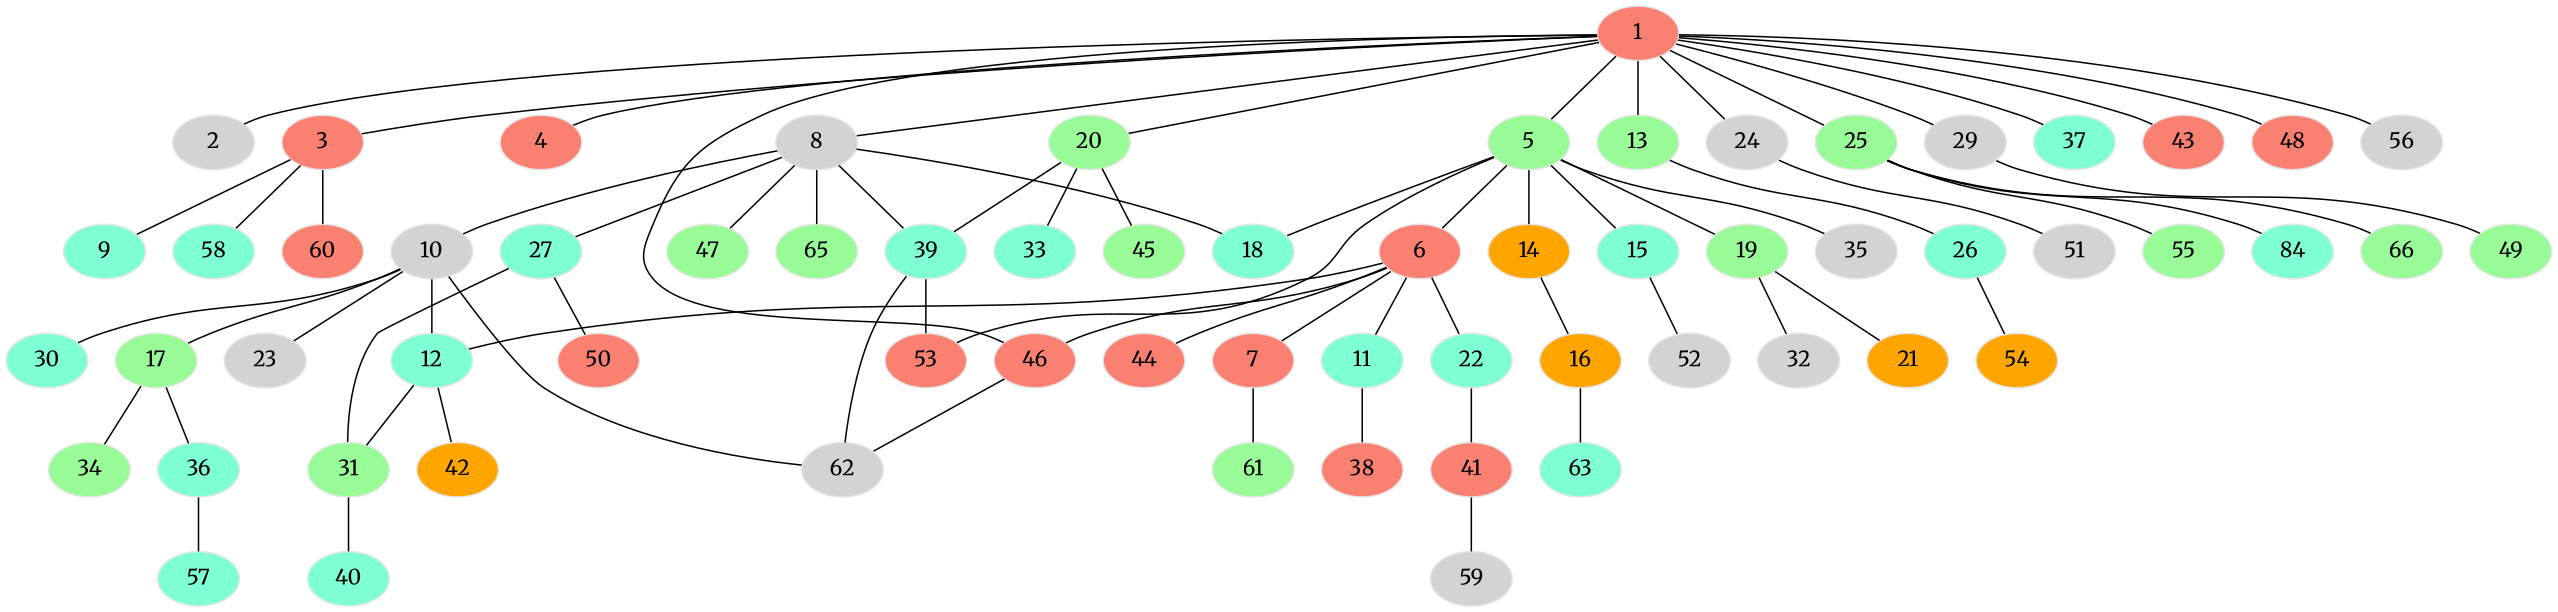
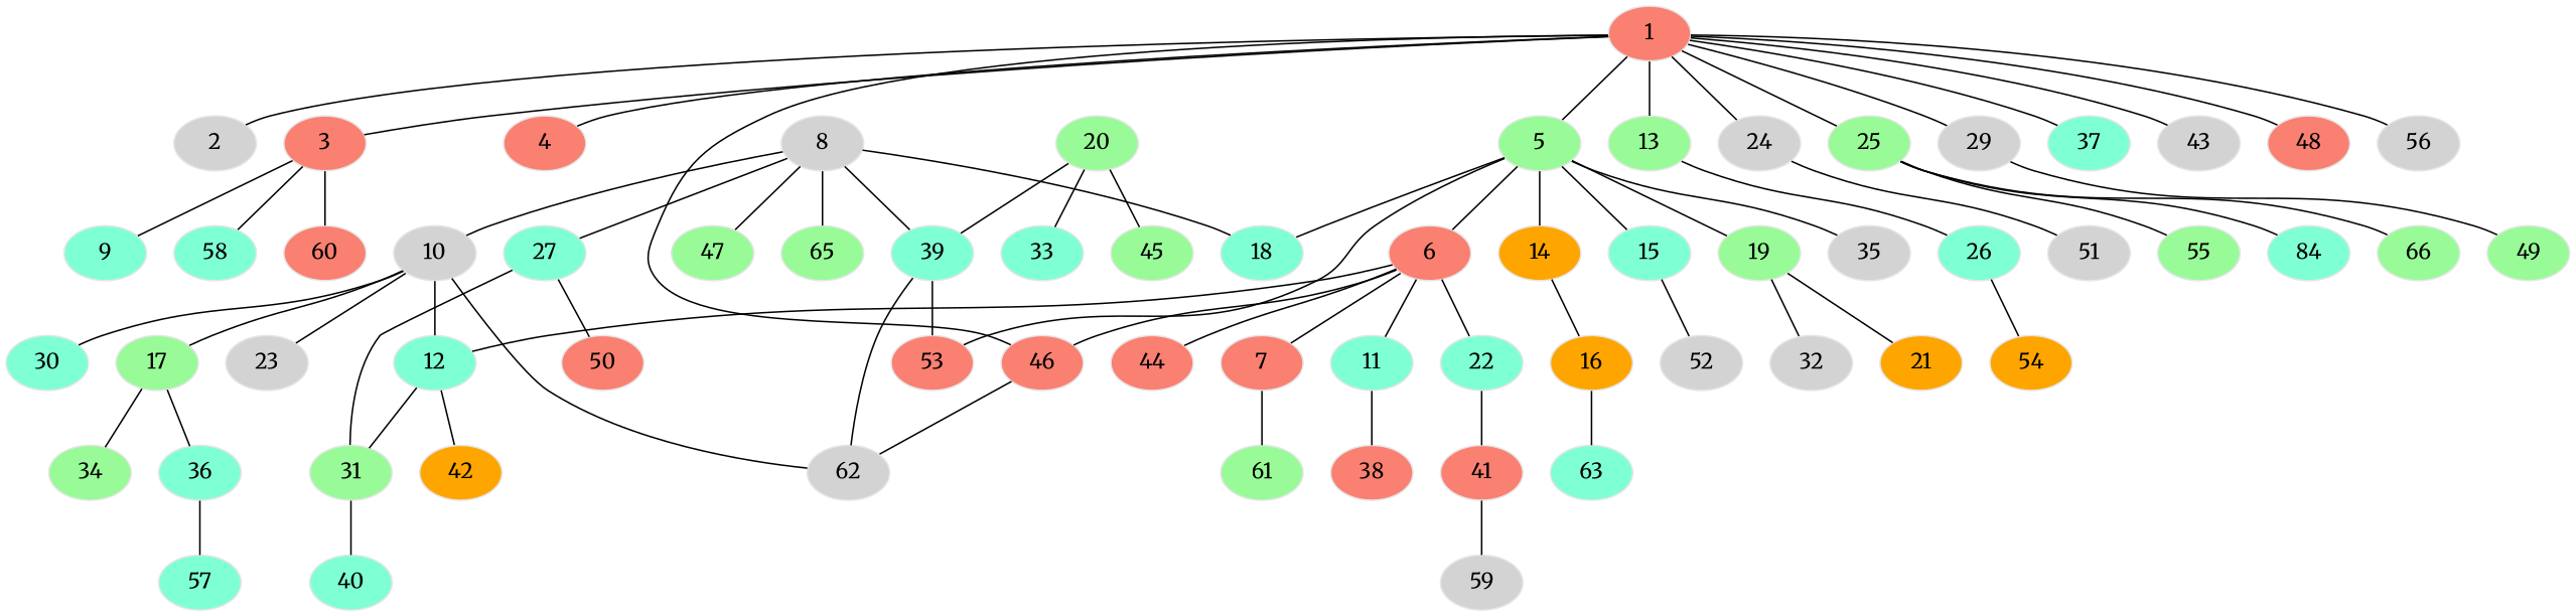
  graph {
    fontname=Merriweather
    node [color=gray90 fillcolor=aquamarine fontname=Merriweather style=filled]
    edge [fontname=Merriweather weight=1.0]
    1 [fillcolor=salmon]
    2 [fillcolor=lightgrey]
    3 [fillcolor=salmon]
    4 [fillcolor=salmon]
    5 [fillcolor=palegreen]
    8 [fillcolor=lightgrey]
    13 [fillcolor=palegreen]
    20 [fillcolor=palegreen]
    24 [fillcolor=lightgrey]
    25 [fillcolor=palegreen]
    29 [fillcolor=lightgrey]
    37
-   43 [fillcolor=salmon]
+   43 [fillcolor=lightgrey]
    46 [fillcolor=salmon]
    48 [fillcolor=salmon]
    56 [fillcolor=lightgrey]
    9
    58
    60 [fillcolor=salmon]
    6 [fillcolor=salmon]
    14 [fillcolor=orange]
    15
    18
    19 [fillcolor=palegreen]
    35 [fillcolor=lightgrey]
    53 [fillcolor=salmon]
    10 [fillcolor=lightgrey]
    27
    39
    47 [fillcolor=palegreen]
    65 [fillcolor=palegreen]
    26
    33
    45 [fillcolor=palegreen]
    51 [fillcolor=lightgrey]
    55 [fillcolor=palegreen]
    n37 [label=84]
    66 [fillcolor=palegreen]
    49 [fillcolor=palegreen]
    62 [fillcolor=lightgrey]
    7 [fillcolor=salmon]
    11
    12
    22
    44 [fillcolor=salmon]
    16 [fillcolor=orange]
    52 [fillcolor=lightgrey]
    21 [fillcolor=orange]
    32 [fillcolor=lightgrey]
    61 [fillcolor=palegreen]
    38 [fillcolor=salmon]
    31 [fillcolor=palegreen]
    42 [fillcolor=orange]
    41 [fillcolor=salmon]
    17 [fillcolor=palegreen]
    23 [fillcolor=lightgrey]
    30
    50 [fillcolor=salmon]
    34 [fillcolor=palegreen]
    36
    40
    54 [fillcolor=orange]
    63
    57
    59 [fillcolor=lightgrey]
    1 -- 2
    1 -- 3
    1 -- 4
    1 -- 5
-   1 -- 8
    1 -- 13
-   1 -- 20
    1 -- 24
    1 -- 25
    1 -- 29
    1 -- 37
    1 -- 43
    1 -- 46
    1 -- 48
    1 -- 56
    3 -- 9
    3 -- 58
    3 -- 60
    5 -- 6
    5 -- 14
    5 -- 15
    5 -- 18
    5 -- 19
    5 -- 35
    5 -- 53
    8 -- 18
    8 -- 10
    8 -- 27
    8 -- 39
    8 -- 47
    8 -- 65
    13 -- 26
    20 -- 39
    20 -- 33
    20 -- 45
    24 -- 51
    25 -- 55
    25 -- n37
    25 -- 66
    29 -- 49
    46 -- 62
    6 -- 46 [weight=3.0]
    6 -- 7
    6 -- 11
    6 -- 12
    6 -- 22
    6 -- 44
    14 -- 16
    15 -- 52
    19 -- 21
    19 -- 32
    10 -- 62
    10 -- 12 [weight=22.0]
    10 -- 17
    10 -- 23
    10 -- 30
    27 -- 31
    27 -- 50 [weight=2.0]
    39 -- 53
    39 -- 62
    26 -- 54
    7 -- 61
    11 -- 38
    12 -- 31
    12 -- 42
    22 -- 41
    16 -- 63
    31 -- 40
    41 -- 59
    17 -- 34
    17 -- 36
    36 -- 57
  }
